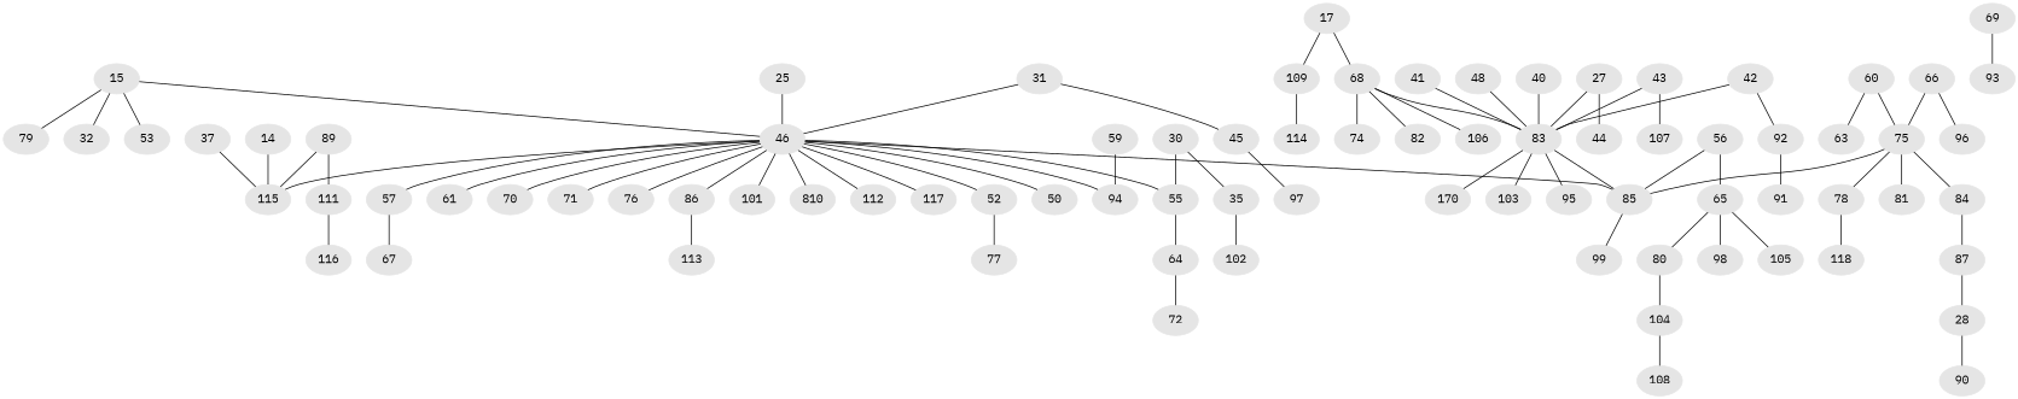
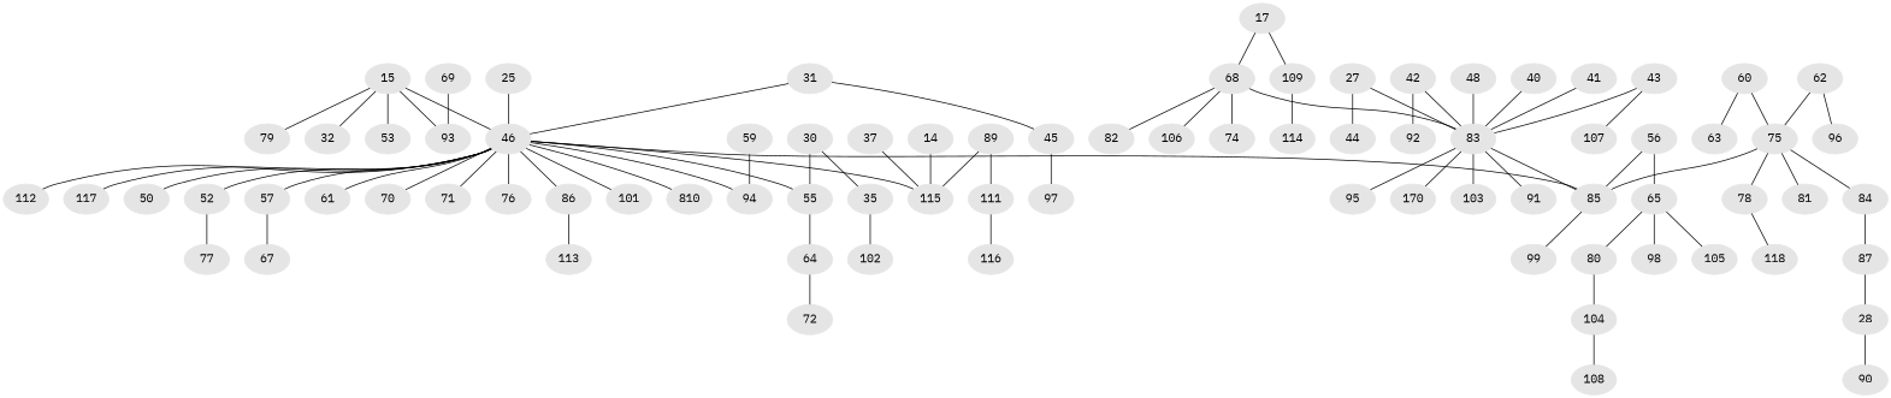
  graph {
    fontname="IBM Plex Mono"
    node [color=gray90 fontname="IBM Plex Mono" style=filled]
    edge [fontname="IBM Plex Mono"]
    15 [super="+11"]
    32
    46 [super="+13+21+23"]
    53
    79
    93 [super="+66"]
    115 [super="+24"]
    50
    52
    55
    57
    61
    70
    71
    76
    85 [super="+39"]
    86
    94 [super="+49"]
    101
    n20 [label=810]
    112
    117
    68 [super="+10"]
    83 [super="+12+3+2+9+34+33"]
    74
    82
    106
    17
    109
    114
    25
    27
    44
    91
    95
    n36 [label=170]
    103
    30
    35
    102
    31
    n42 [label=45]
    97
    37
    40
    41
    42
    92
    43
    107
    77
    64
    67
    99
    113
    48
    n57 [label=14]
    72
    56
    65
    80
    98
    105
    59
    60 [super="+38"]
    63
    75 [super="+36+73+45"]
    78
    81
    84 [super="+58"]
-   62 [label=66]
+   62
    96
    104
    69
    118
    87
    108
    n78 [label=28]
    90
    89
    111
    116
    15 -- 32
    15 -- 46
    15 -- 53
    15 -- 79
+   15 -- 93
    46 -- 115
    46 -- 50
    46 -- 52
    46 -- 55
    46 -- 57
    46 -- 61
    46 -- 70
    46 -- 71
    46 -- 76
    46 -- 85
    46 -- 86
    46 -- 94
    46 -- 101
    46 -- n20
    46 -- 112
    46 -- 117
    52 -- 77
    55 -- 64
    57 -- 67
    85 -- 99
    86 -- 113
    68 -- 83
    68 -- 74
    68 -- 82
    68 -- 106
    83 -- 85
-   92 -- 91
+   83 -- 91
    83 -- 95
    83 -- n36
    83 -- 103
    17 -- 68
    17 -- 109
    109 -- 114
    25 -- 46
    27 -- 83
    27 -- 44
    30 -- 55
    30 -- 35
    35 -- 102
    31 -- 46
    31 -- n42
    n42 -- 97
    37 -- 115
    40 -- 83
    41 -- 83
    42 -- 83
    42 -- 92
    43 -- 83
    43 -- 107
    64 -- 72
    48 -- 83
    n57 -- 115
    56 -- 85
    56 -- 65
    65 -- 80
    65 -- 98
    65 -- 105
    80 -- 104
    59 -- 94
    60 -- 63
    60 -- 75
    75 -- 85
    75 -- 78
    75 -- 81
    75 -- 84
    78 -- 118
    84 -- 87
    62 -- 75
    62 -- 96
    104 -- 108
    69 -- 93
    87 -- n78
    n78 -- 90
    89 -- 115
    89 -- 111
    111 -- 116
  }
